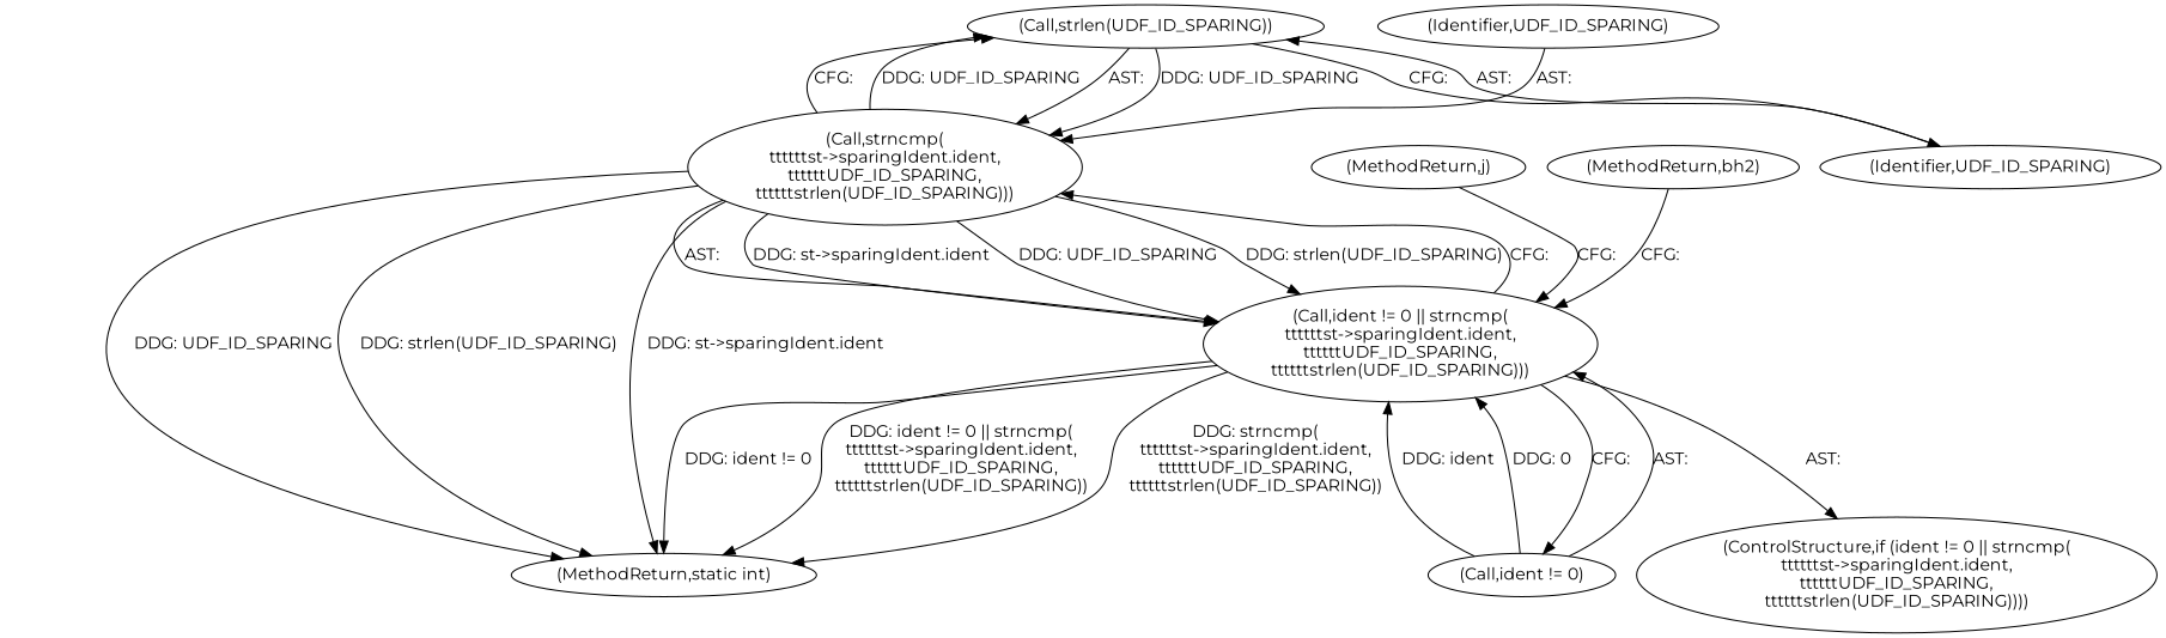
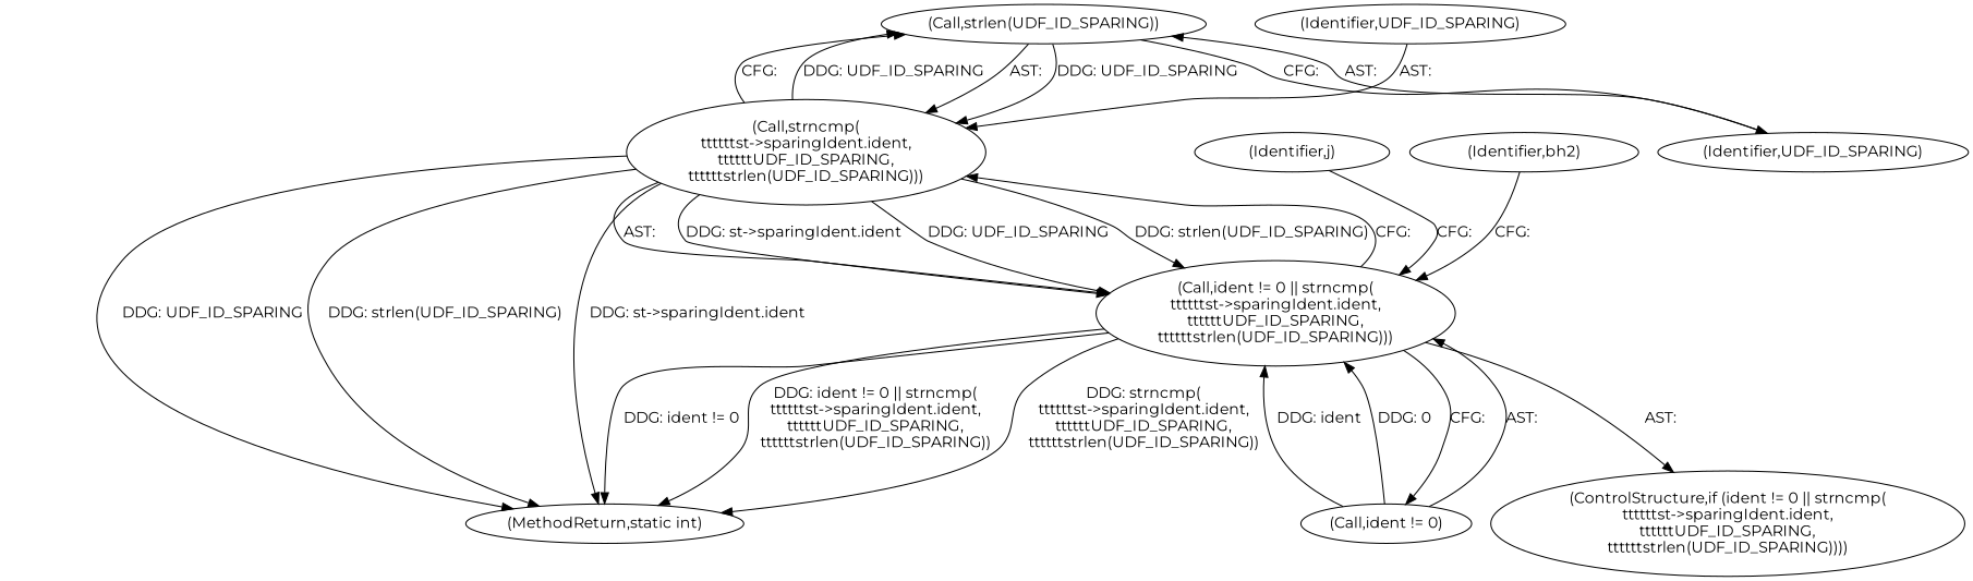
  digraph {
    fontname=Montserrat
    node [fontname=Montserrat]
    edge [fontname=Montserrat]
    n1 [label="(Call,strlen(UDF_ID_SPARING))"]
    n2 [label="(Call,strncmp(\n\t\t\t\t\t\tst->sparingIdent.ident,\n\t\t\t\t\t\tUDF_ID_SPARING,\n\t\t\t\t\t\tstrlen(UDF_ID_SPARING)))"]
    n3 [label="(Identifier,UDF_ID_SPARING)"]
    n4 [label="(Call,ident != 0 || strncmp(\n\t\t\t\t\t\tst->sparingIdent.ident,\n\t\t\t\t\t\tUDF_ID_SPARING,\n\t\t\t\t\t\tstrlen(UDF_ID_SPARING)))"]
    n5 [label="(MethodReturn,static int)"]
    n6 [label="(ControlStructure,if (ident != 0 || strncmp(\n\t\t\t\t\t\tst->sparingIdent.ident,\n\t\t\t\t\t\tUDF_ID_SPARING,\n\t\t\t\t\t\tstrlen(UDF_ID_SPARING))))"]
    n7 [label="(Call,ident != 0)"]
-   n8 [label="(MethodReturn,j)"]
+   n8 [label="(Identifier,j)"]
    n9 [label="(Identifier,UDF_ID_SPARING)"]
-   n10 [label="(MethodReturn,bh2)"]
+   n10 [label="(Identifier,bh2)"]
    n1 -> n2 [label="AST: "]
    n1 -> n2 [label="DDG: UDF_ID_SPARING"]
    n1 -> n3 [label="CFG: "]
    n2 -> n1 [label="CFG: "]
    n2 -> n1 [label="DDG: UDF_ID_SPARING"]
    n2 -> n4 [label="AST: "]
    n2 -> n4 [label="DDG: st->sparingIdent.ident"]
    n2 -> n4 [label="DDG: UDF_ID_SPARING"]
    n2 -> n4 [label="DDG: strlen(UDF_ID_SPARING)"]
    n2 -> n5 [label="DDG: strlen(UDF_ID_SPARING)"]
    n2 -> n5 [label="DDG: st->sparingIdent.ident"]
    n2 -> n5 [label="DDG: UDF_ID_SPARING"]
    n3 -> n1 [label="AST: "]
    n4 -> n2 [label="CFG: "]
    n4 -> n5 [label="DDG: strncmp(\n\t\t\t\t\t\tst->sparingIdent.ident,\n\t\t\t\t\t\tUDF_ID_SPARING,\n\t\t\t\t\t\tstrlen(UDF_ID_SPARING))"]
    n4 -> n5 [label="DDG: ident != 0"]
    n4 -> n5 [label="DDG: ident != 0 || strncmp(\n\t\t\t\t\t\tst->sparingIdent.ident,\n\t\t\t\t\t\tUDF_ID_SPARING,\n\t\t\t\t\t\tstrlen(UDF_ID_SPARING))"]
    n4 -> n6 [label="AST: "]
    n4 -> n7 [label="CFG: "]
    n7 -> n4 [label="AST: "]
    n7 -> n4 [label="DDG: ident"]
    n7 -> n4 [label="DDG: 0"]
    n8 -> n4 [label="CFG: "]
    n9 -> n2 [label="AST: "]
    n10 -> n4 [label="CFG: "]
  }
